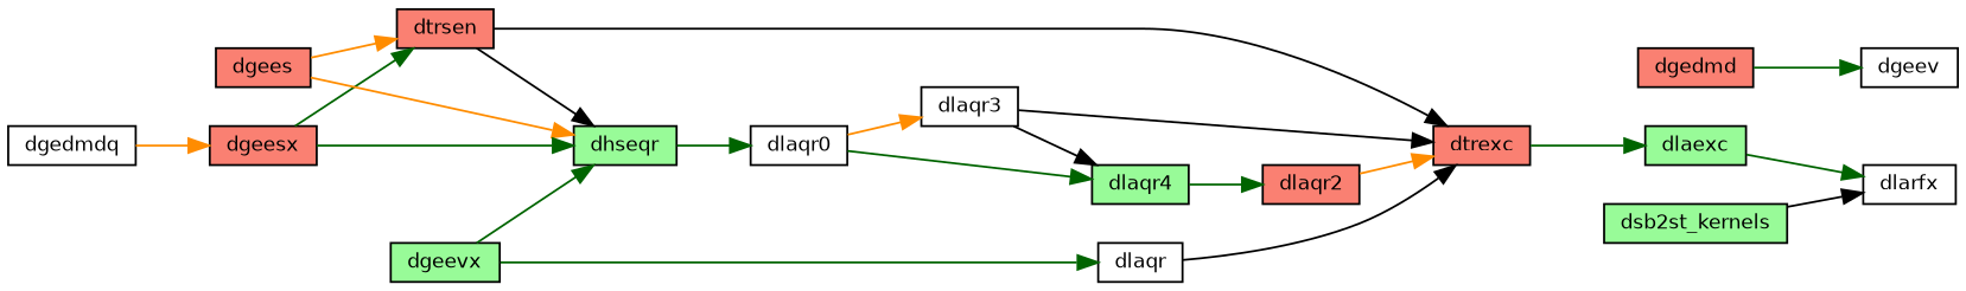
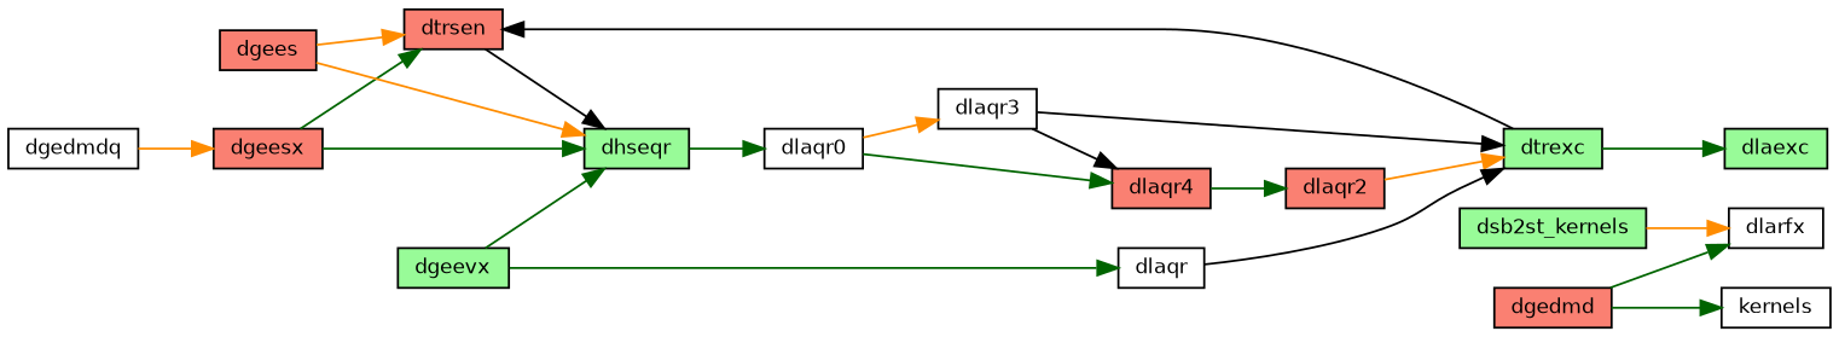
  digraph {
    rankdir=RL
    node [color=black fillcolor=white fontname=Helvetica fontsize=10 shape=record style=filled]
    edge [color=darkgreen dir=back fontname=Helvetica fontsize=10 labelfontname=Helvetica labelfontsize=10 style=solid]
    n1 [fontcolor=black height=0.2 label=dlarfx width=0.4]
    n2 [fillcolor=palegreen height=0.2 label=dlaexc width=0.4]
    n3 [fillcolor=palegreen height=0.2 label=dsb2st_kernels width=0.4]
-   n4 [fillcolor=salmon height=0.2 label=dtrexc width=0.4]
+   n4 [fillcolor=palegreen height=0.2 label=dtrexc width=0.4]
    n5 [fillcolor=salmon height=0.2 label=dlaqr2 width=0.4]
    n6 [height=0.2 label=dlaqr3 width=0.4]
    n7 [fillcolor=salmon height=0.2 label=dtrsen width=0.4]
    n8 [height=0.2 label=dlaqr width=0.4]
-   n9 [fillcolor=palegreen height=0.2 label=dlaqr4 width=0.4]
+   n9 [fillcolor=salmon height=0.2 label=dlaqr4 width=0.4]
    n10 [height=0.2 label=dlaqr0 width=0.4]
    n11 [fillcolor=salmon height=0.2 label=dgees width=0.4]
    n12 [fillcolor=salmon height=0.2 label=dgeesx width=0.4]
    n13 [fillcolor=palegreen height=0.2 label=dgeevx width=0.4]
    n14 [fillcolor=palegreen height=0.2 label=dhseqr width=0.4]
    n15 [height=0.2 label=dgedmdq width=0.4]
-   n16 [height=0.2 label=dgeev width=0.4]
+   n16 [height=0.2 label=kernels width=0.4]
    n17 [fillcolor=salmon height=0.2 label=dgedmd width=0.4]
-   n1 -> n2
-   n1 -> n3 [color=black]
+   n1 -> n17
+   n1 -> n3 [color=darkorange]
    n2 -> n4
    n4 -> n5 [color=darkorange]
    n4 -> n6 [color=black]
-   n4 -> n7 [color=black]
+   n7 -> n4 [color=black]
    n4 -> n8 [color=black]
    n5 -> n9
    n6 -> n10 [color=darkorange]
    n7 -> n11 [color=darkorange]
    n7 -> n12
    n8 -> n13
    n9 -> n6 [color=black]
    n9 -> n10
    n10 -> n14
    n12 -> n15 [color=darkorange]
    n14 -> n7 [color=black]
    n14 -> n11 [color=darkorange]
    n14 -> n12
    n14 -> n13
    n16 -> n17
  }
